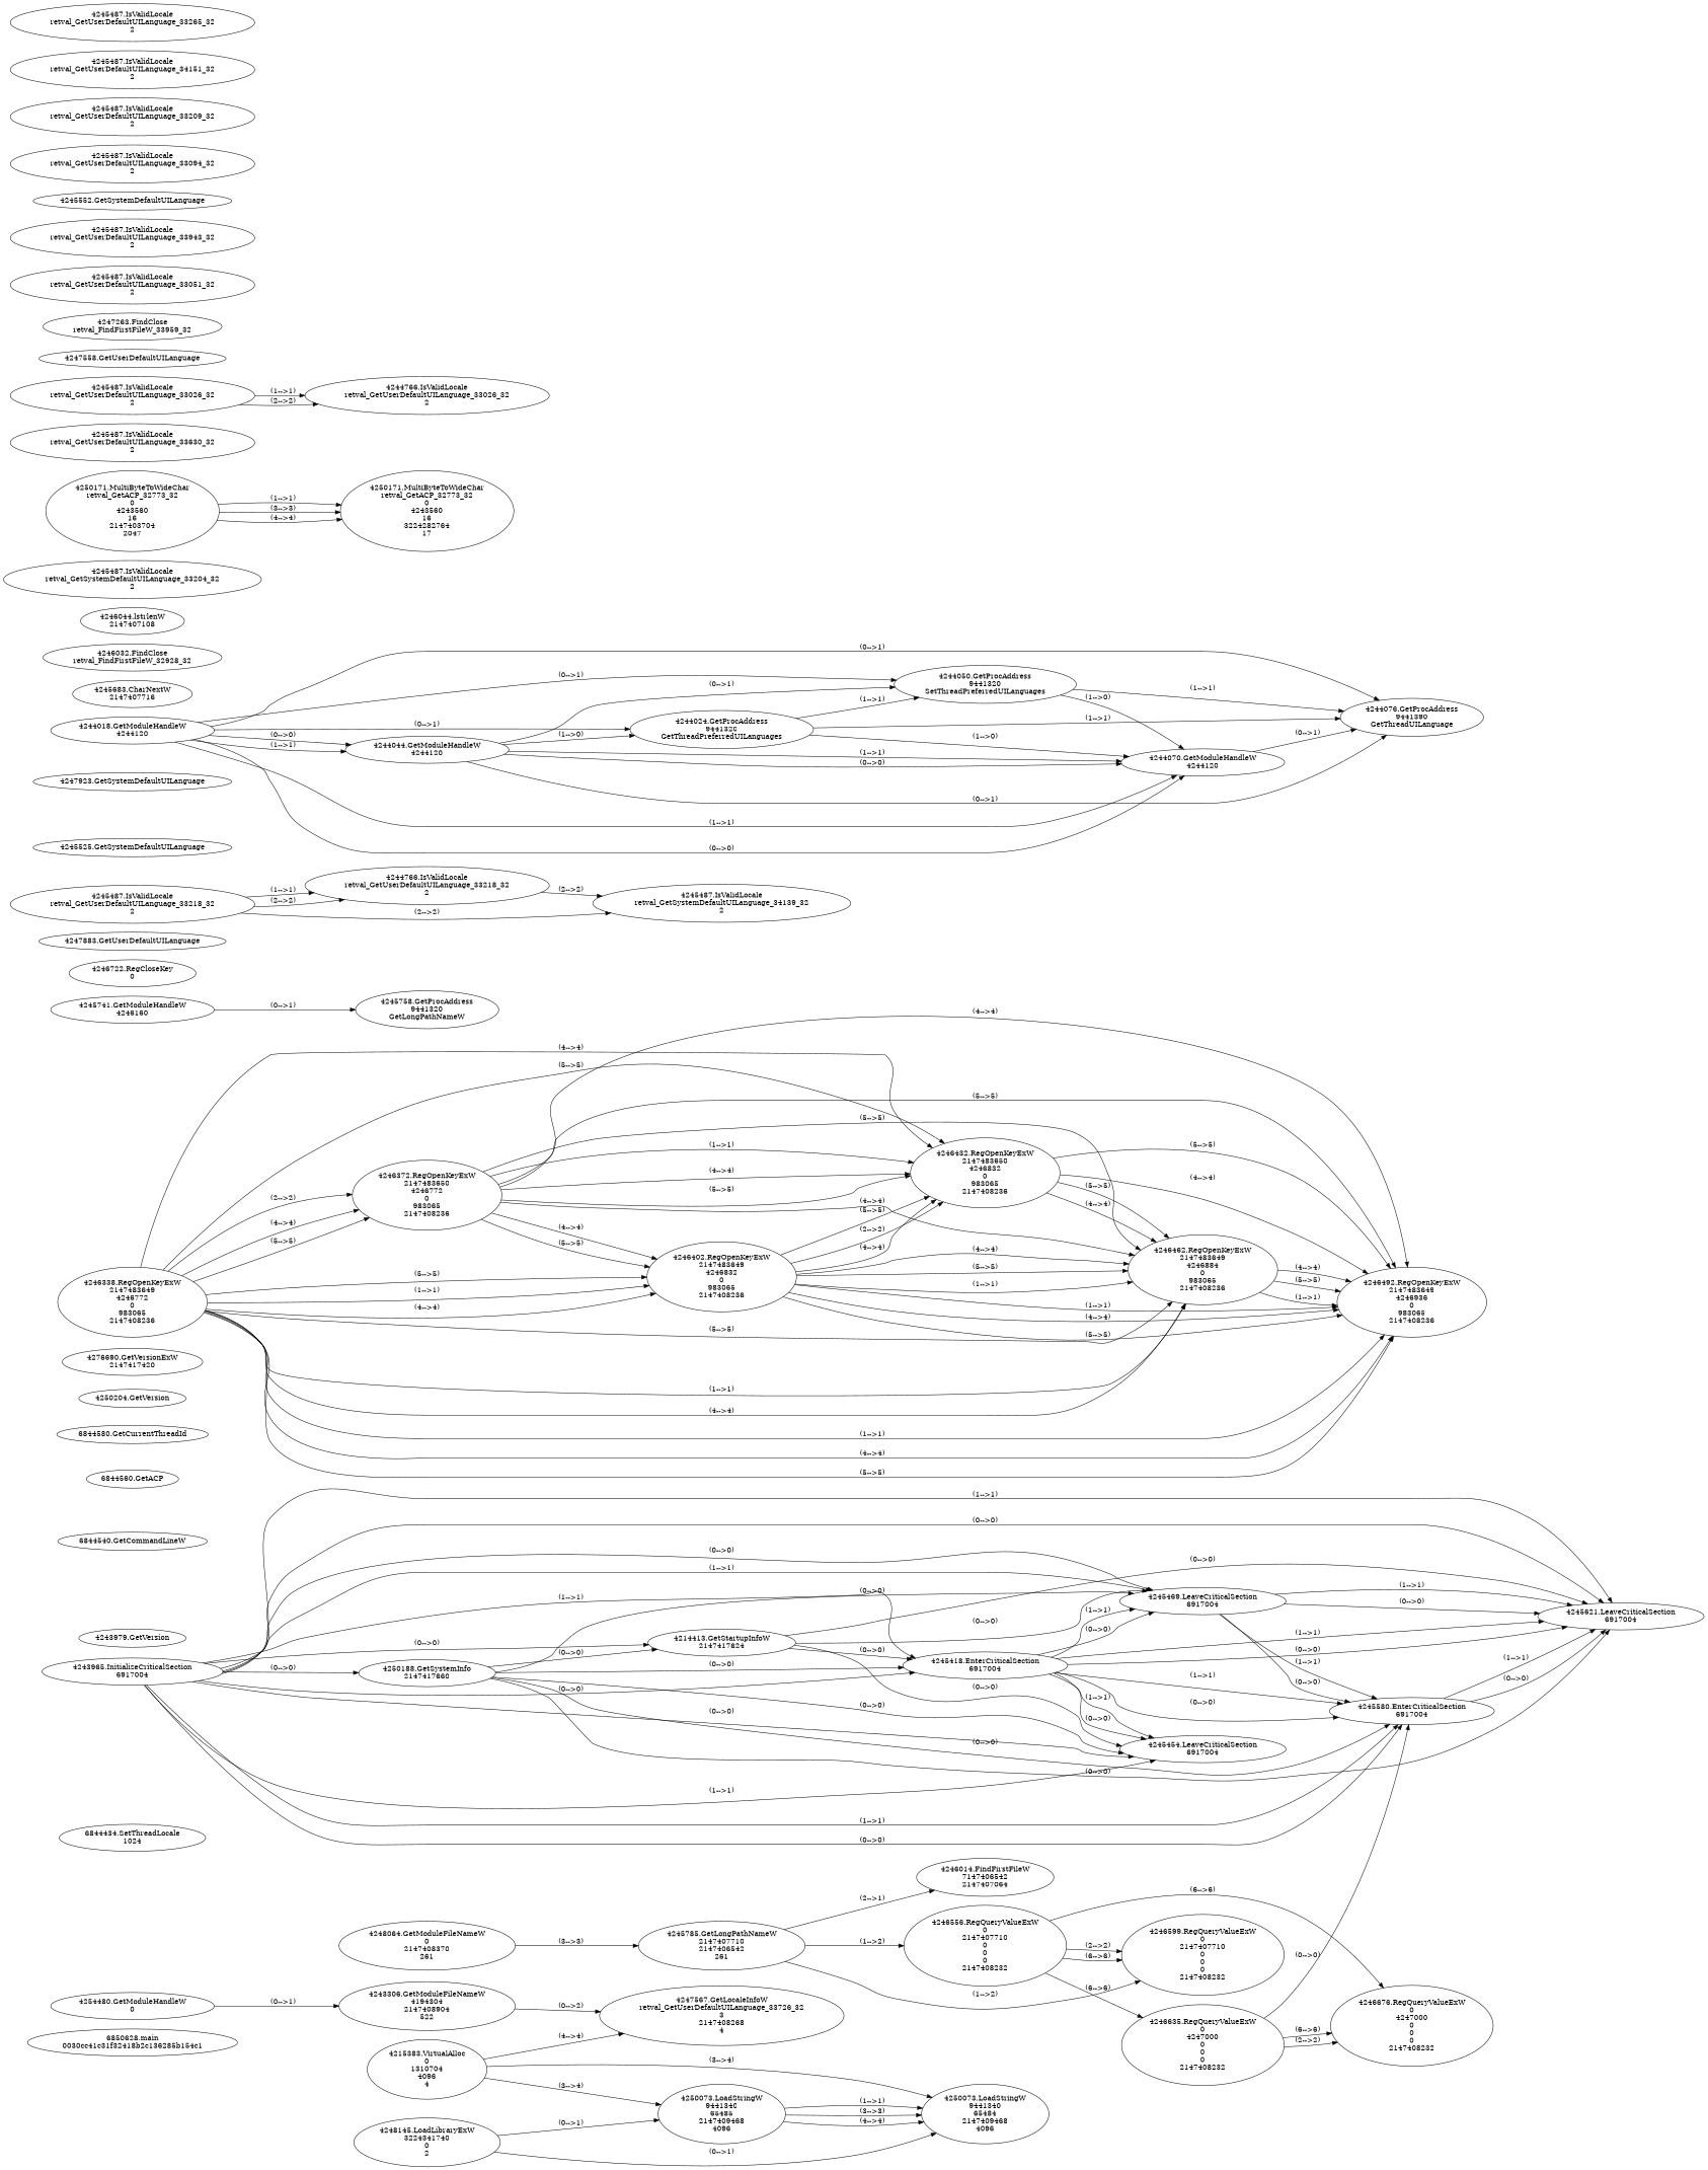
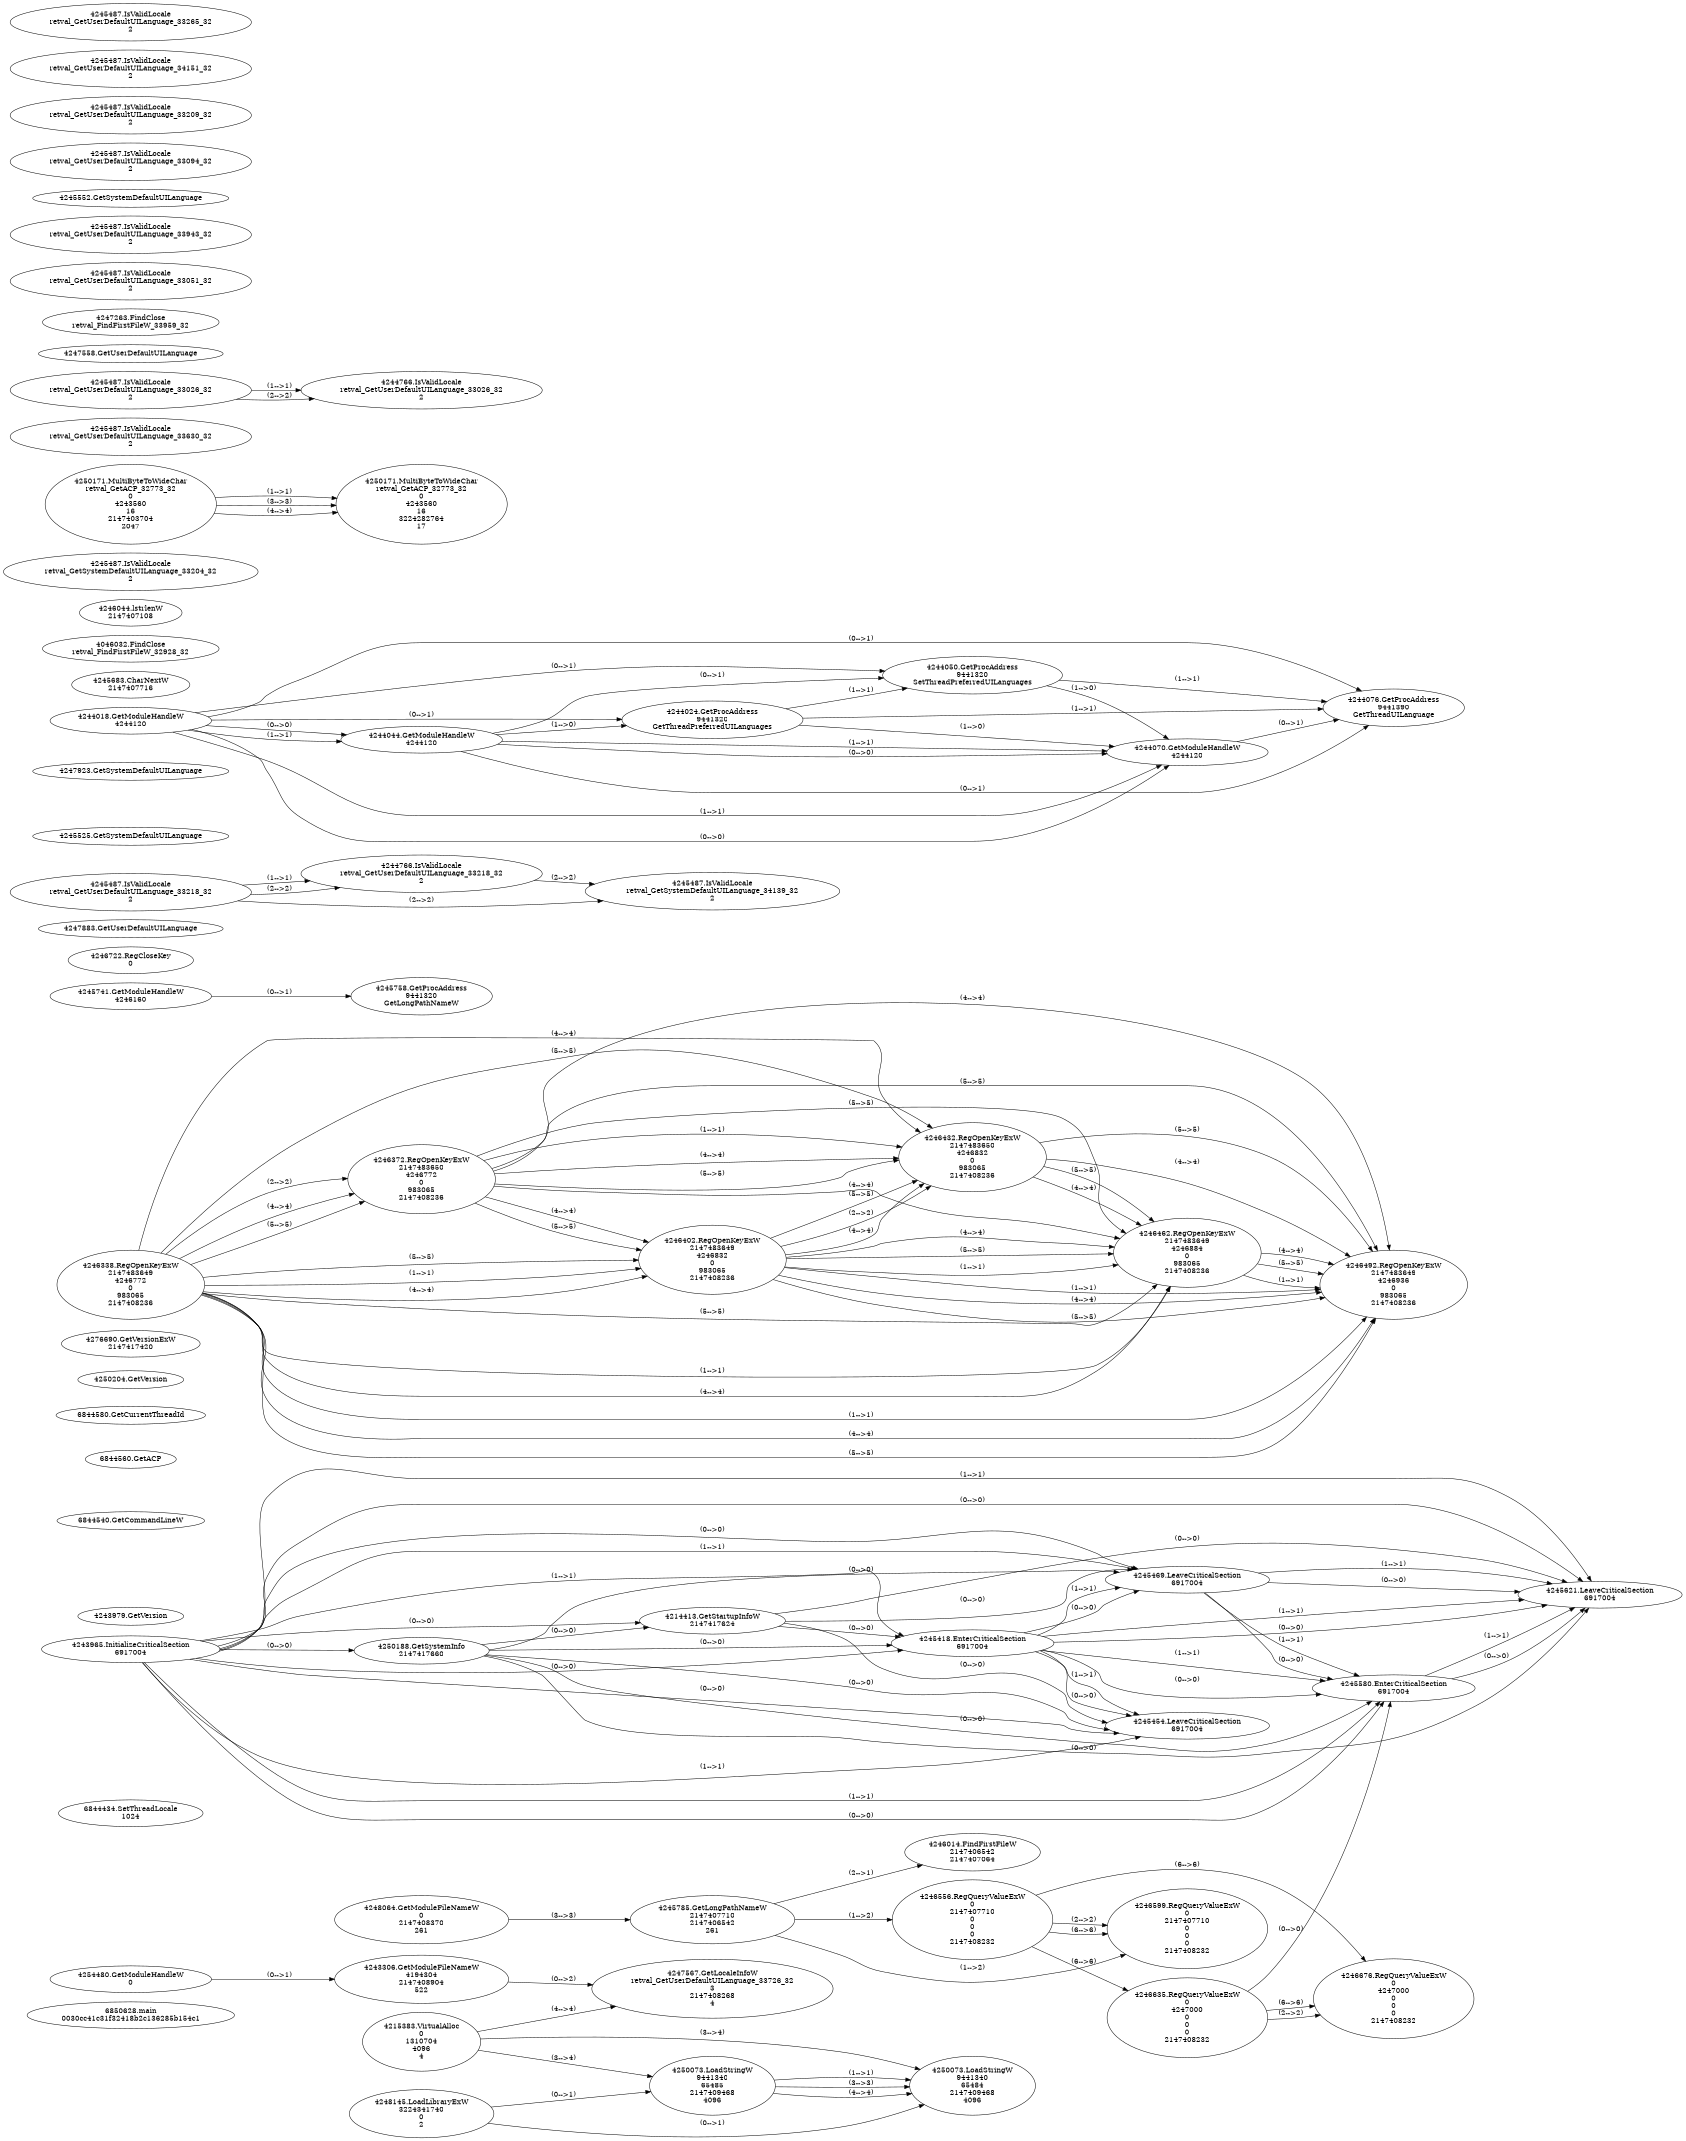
  digraph {
    rankdir=LR
    n1 [label="6850628.main\n0030cc41c31f32418b2c136285b154c1"]
    n2 [label="4254480.GetModuleHandleW\n0"]
    n3 [label="4243306.GetModuleFileNameW\n4194304\n2147408904\n522"]
    n4 [label="4247567.GetLocaleInfoW\nretval_GetUserDefaultUILanguage_33726_32\n3\n2147408268\n4"]
    n5 [label="6844434.SetThreadLocale\n1024"]
    n6 [label="4243965.InitializeCriticalSection\n6917004"]
    n7 [label="4250188.GetSystemInfo\n2147417660"]
    n8 [label="4214413.GetStartupInfoW\n2147417624"]
    n9 [label="4245418.EnterCriticalSection\n6917004"]
    n10 [label="4245469.LeaveCriticalSection\n6917004"]
    n11 [label="4245580.EnterCriticalSection\n6917004"]
    n12 [label="4245621.LeaveCriticalSection\n6917004"]
    n13 [label="4245454.LeaveCriticalSection\n6917004"]
    n14 [label="4243979.GetVersion\n"]
    n15 [label="6844540.GetCommandLineW\n"]
    n16 [label="6844560.GetACP\n"]
    n17 [label="6844580.GetCurrentThreadId\n"]
    n18 [label="4250204.GetVersion\n"]
    n19 [label="4276690.GetVersionExW\n2147417420"]
    n20 [label="4248064.GetModuleFileNameW\n0\n2147408370\n261"]
    n21 [label="4245785.GetLongPathNameW\n2147407710\n2147406542\n261"]
    n22 [label="4246556.RegQueryValueExW\n0\n2147407710\n0\n0\n0\n2147408232"]
-   n23 [label="4246014.FindFirstFileW\n7147406542\n2147407064"]
+   n23 [label="4246014.FindFirstFileW\n2147406542\n2147407064"]
    n24 [label="4246599.RegQueryValueExW\n0\n2147407710\n0\n0\n0\n2147408232"]
    n25 [label="4215383.VirtualAlloc\n0\n1310704\n4096\n4"]
    n26 [label="4250073.LoadStringW\n9441340\n65485\n2147409468\n4096"]
    n27 [label="4250073.LoadStringW\n9441340\n65484\n2147409468\n4096"]
    n28 [label="4246338.RegOpenKeyExW\n2147483649\n4246772\n0\n983065\n2147408236"]
    n29 [label="4246372.RegOpenKeyExW\n2147483650\n4246772\n0\n983065\n2147408236"]
    n30 [label="4246402.RegOpenKeyExW\n2147483649\n4246832\n0\n983065\n2147408236"]
    n31 [label="4246432.RegOpenKeyExW\n2147483650\n4246832\n0\n983065\n2147408236"]
    n32 [label="4246462.RegOpenKeyExW\n2147483649\n4246884\n0\n983065\n2147408236"]
    n33 [label="4246492.RegOpenKeyExW\n2147483649\n4246936\n0\n983065\n2147408236"]
    n34 [label="4245741.GetModuleHandleW\n4246160"]
    n35 [label="4245758.GetProcAddress\n9441320\nGetLongPathNameW"]
    n36 [label="4246635.RegQueryValueExW\n0\n4247000\n0\n0\n0\n2147408232"]
    n37 [label="4246676.RegQueryValueExW\n0\n4247000\n0\n0\n0\n2147408232"]
    n38 [label="4246722.RegCloseKey\n0"]
    n39 [label="4247883.GetUserDefaultUILanguage\n"]
    n40 [label="4245487.IsValidLocale\nretval_GetUserDefaultUILanguage_33218_32\n2"]
    n41 [label="4244766.IsValidLocale\nretval_GetUserDefaultUILanguage_33218_32\n2"]
    n42 [label="4245487.IsValidLocale\nretval_GetSystemDefaultUILanguage_34139_32\n2"]
    n43 [label="4245525.GetSystemDefaultUILanguage\n"]
    n44 [label="4247923.GetSystemDefaultUILanguage\n"]
    n45 [label="4244018.GetModuleHandleW\n4244120"]
    n46 [label="4244024.GetProcAddress\n9441320\nGetThreadPreferredUILanguages"]
    n47 [label="4244044.GetModuleHandleW\n4244120"]
    n48 [label="4244050.GetProcAddress\n9441320\nSetThreadPreferredUILanguages"]
    n49 [label="4244070.GetModuleHandleW\n4244120"]
    n50 [label="4244076.GetProcAddress\n9441390\nGetThreadUILanguage"]
    n51 [label="4245683.CharNextW\n2147407716"]
-   n52 [label="4246032.FindClose\nretval_FindFirstFileW_32928_32"]
+   n52 [label="4046032.FindClose\nretval_FindFirstFileW_32928_32"]
    n53 [label="4246044.lstrlenW\n2147407108"]
    n54 [label="4245487.IsValidLocale\nretval_GetSystemDefaultUILanguage_33204_32\n2"]
    n55 [label="4250171.MultiByteToWideChar\nretval_GetACP_32773_32\n0\n4243560\n16\n2147403704\n2047"]
    n56 [label="4250171.MultiByteToWideChar\nretval_GetACP_32773_32\n0\n4243560\n16\n3224282764\n17"]
    n57 [label="4245487.IsValidLocale\nretval_GetUserDefaultUILanguage_33630_32\n2"]
    n58 [label="4245487.IsValidLocale\nretval_GetUserDefaultUILanguage_33026_32\n2"]
    n59 [label="4244766.IsValidLocale\nretval_GetUserDefaultUILanguage_33026_32\n2"]
    n60 [label="4247558.GetUserDefaultUILanguage\n"]
    n61 [label="4248145.LoadLibraryExW\n3224341740\n0\n2"]
    n62 [label="4247263.FindClose\nretval_FindFirstFileW_33959_32"]
    n63 [label="4245487.IsValidLocale\nretval_GetUserDefaultUILanguage_33051_32\n2"]
    n64 [label="4245487.IsValidLocale\nretval_GetUserDefaultUILanguage_33943_32\n2"]
    n65 [label="4245552.GetSystemDefaultUILanguage\n"]
    n66 [label="4245487.IsValidLocale\nretval_GetUserDefaultUILanguage_33094_32\n2"]
    n67 [label="4245487.IsValidLocale\nretval_GetUserDefaultUILanguage_33209_32\n2"]
    n68 [label="4245487.IsValidLocale\nretval_GetUserDefaultUILanguage_34151_32\n2"]
    n69 [label="4245487.IsValidLocale\nretval_GetUserDefaultUILanguage_33265_32\n2"]
    n2 -> n3 [label="(0-->1)"]
    n3 -> n4 [label="(0-->2)"]
    n6 -> n7 [label="(0-->0)"]
    n6 -> n8 [label="(0-->0)"]
    n6 -> n9 [label="(1-->1)"]
    n6 -> n9 [label="(0-->0)"]
    n6 -> n10 [label="(1-->1)"]
    n6 -> n10 [label="(0-->0)"]
    n6 -> n11 [label="(1-->1)"]
    n6 -> n11 [label="(0-->0)"]
    n6 -> n12 [label="(1-->1)"]
    n6 -> n12 [label="(0-->0)"]
    n6 -> n13 [label="(1-->1)"]
    n6 -> n13 [label="(0-->0)"]
    n7 -> n8 [label="(0-->0)"]
    n7 -> n9 [label="(0-->0)"]
    n7 -> n10 [label="(0-->0)"]
    n7 -> n11 [label="(0-->0)"]
    n7 -> n12 [label="(0-->0)"]
    n7 -> n13 [label="(0-->0)"]
    n8 -> n9 [label="(0-->0)"]
    n8 -> n10 [label="(0-->0)"]
    n8 -> n12 [label="(0-->0)"]
    n8 -> n13 [label="(0-->0)"]
    n9 -> n10 [label="(1-->1)"]
    n9 -> n10 [label="(0-->0)"]
    n9 -> n11 [label="(1-->1)"]
    n9 -> n11 [label="(0-->0)"]
    n9 -> n12 [label="(1-->1)"]
    n9 -> n12 [label="(0-->0)"]
    n9 -> n13 [label="(1-->1)"]
    n9 -> n13 [label="(0-->0)"]
    n10 -> n11 [label="(1-->1)"]
    n10 -> n11 [label="(0-->0)"]
    n10 -> n12 [label="(1-->1)"]
    n10 -> n12 [label="(0-->0)"]
    n11 -> n12 [label="(1-->1)"]
    n11 -> n12 [label="(0-->0)"]
    n20 -> n21 [label="(3-->3)"]
    n21 -> n22 [label="(1-->2)"]
    n21 -> n23 [label="(2-->1)"]
    n21 -> n24 [label="(1-->2)"]
    n22 -> n24 [label="(2-->2)"]
    n22 -> n24 [label="(6-->6)"]
    n22 -> n36 [label="(6-->6)"]
    n22 -> n37 [label="(6-->6)"]
    n25 -> n4 [label="(4-->4)"]
    n25 -> n26 [label="(3-->4)"]
    n25 -> n27 [label="(3-->4)"]
    n26 -> n27 [label="(1-->1)"]
    n26 -> n27 [label="(3-->3)"]
    n26 -> n27 [label="(4-->4)"]
    n28 -> n29 [label="(2-->2)"]
    n28 -> n29 [label="(4-->4)"]
    n28 -> n29 [label="(5-->5)"]
    n28 -> n30 [label="(1-->1)"]
    n28 -> n30 [label="(4-->4)"]
    n28 -> n30 [label="(5-->5)"]
    n28 -> n31 [label="(4-->4)"]
    n28 -> n31 [label="(5-->5)"]
    n28 -> n32 [label="(1-->1)"]
    n28 -> n32 [label="(4-->4)"]
    n28 -> n32 [label="(5-->5)"]
    n28 -> n33 [label="(1-->1)"]
    n28 -> n33 [label="(4-->4)"]
    n28 -> n33 [label="(5-->5)"]
    n29 -> n30 [label="(4-->4)"]
    n29 -> n30 [label="(5-->5)"]
    n29 -> n31 [label="(1-->1)"]
    n29 -> n31 [label="(4-->4)"]
    n29 -> n31 [label="(5-->5)"]
    n29 -> n32 [label="(4-->4)"]
    n29 -> n32 [label="(5-->5)"]
    n29 -> n33 [label="(4-->4)"]
    n29 -> n33 [label="(5-->5)"]
    n30 -> n31 [label="(2-->2)"]
    n30 -> n31 [label="(4-->4)"]
    n30 -> n31 [label="(5-->5)"]
    n30 -> n32 [label="(1-->1)"]
    n30 -> n32 [label="(4-->4)"]
    n30 -> n32 [label="(5-->5)"]
    n30 -> n33 [label="(1-->1)"]
    n30 -> n33 [label="(4-->4)"]
    n30 -> n33 [label="(5-->5)"]
    n31 -> n32 [label="(4-->4)"]
    n31 -> n32 [label="(5-->5)"]
    n31 -> n33 [label="(4-->4)"]
    n31 -> n33 [label="(5-->5)"]
    n32 -> n33 [label="(1-->1)"]
    n32 -> n33 [label="(4-->4)"]
    n32 -> n33 [label="(5-->5)"]
    n34 -> n35 [label="(0-->1)"]
    n36 -> n11 [label="(0-->0)"]
    n36 -> n37 [label="(2-->2)"]
    n36 -> n37 [label="(6-->6)"]
    n40 -> n41 [label="(1-->1)"]
    n40 -> n41 [label="(2-->2)"]
    n40 -> n42 [label="(2-->2)"]
    n41 -> n42 [label="(2-->2)"]
    n45 -> n46 [label="(0-->1)"]
    n45 -> n47 [label="(1-->1)"]
    n45 -> n47 [label="(0-->0)"]
    n45 -> n48 [label="(0-->1)"]
    n45 -> n49 [label="(1-->1)"]
    n45 -> n49 [label="(0-->0)"]
    n45 -> n50 [label="(0-->1)"]
    n46 -> n48 [label="(1-->1)"]
    n46 -> n49 [label="(1-->0)"]
    n46 -> n50 [label="(1-->1)"]
    n47 -> n46 [label="(1-->0)"]
    n47 -> n48 [label="(0-->1)"]
    n47 -> n49 [label="(1-->1)"]
    n47 -> n49 [label="(0-->0)"]
    n47 -> n50 [label="(0-->1)"]
    n48 -> n49 [label="(1-->0)"]
    n48 -> n50 [label="(1-->1)"]
    n49 -> n50 [label="(0-->1)"]
    n55 -> n56 [label="(1-->1)"]
    n55 -> n56 [label="(3-->3)"]
    n55 -> n56 [label="(4-->4)"]
    n58 -> n59 [label="(1-->1)"]
    n58 -> n59 [label="(2-->2)"]
    n61 -> n26 [label="(0-->1)"]
    n61 -> n27 [label="(0-->1)"]
  }
